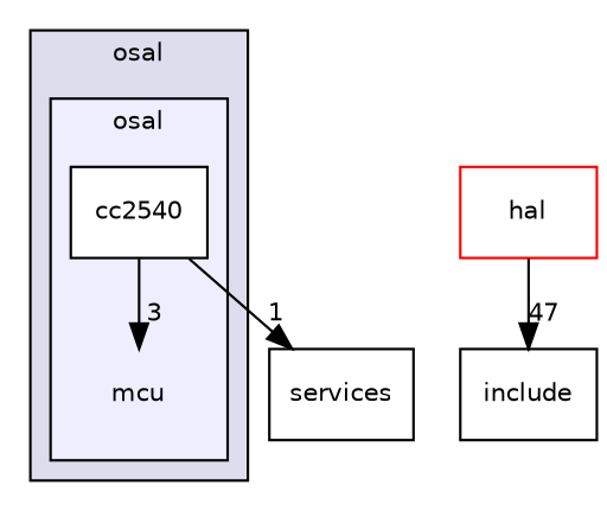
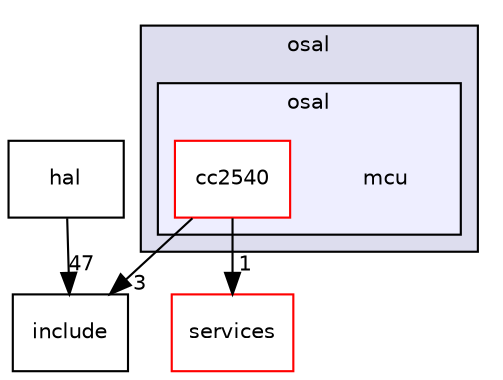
  digraph {
    compound=true
    node [fontname=Helvetica fontsize=10 shape=box fillcolor=white style=filled]
    edge [labeldistance=1.5 labelfontname=Helvetica labelfontsize=10]
    n1 [label=mcu shape=plaintext fillcolor="" style=""]
-   n2 [color=black label=cc2540]
+   n2 [color=red label=cc2540]
    n3 [label=include fillcolor="" style=""]
-   n4 [color=black label=services]
-   n5 [color=red label=hal]
+   n4 [color=red label=services]
+   n5 [color=black label=hal]
    subgraph cluster_1 {
      bgcolor="#ddddee"
      fontname=Helvetica
      fontsize=10
      label=osal
      pencolor=black
      subgraph cluster_2 {
        bgcolor="#eeeeff"
        fontname=Helvetica
        fontsize=10
        label=osal
        pencolor=black
        n1
        n2
      }
    }
-   n2 -> n1 [headlabel=3]
+   n2 -> n3 [headlabel=3]
    n2 -> n4 [headlabel=1]
    n5 -> n3 [headlabel=47]
  }
